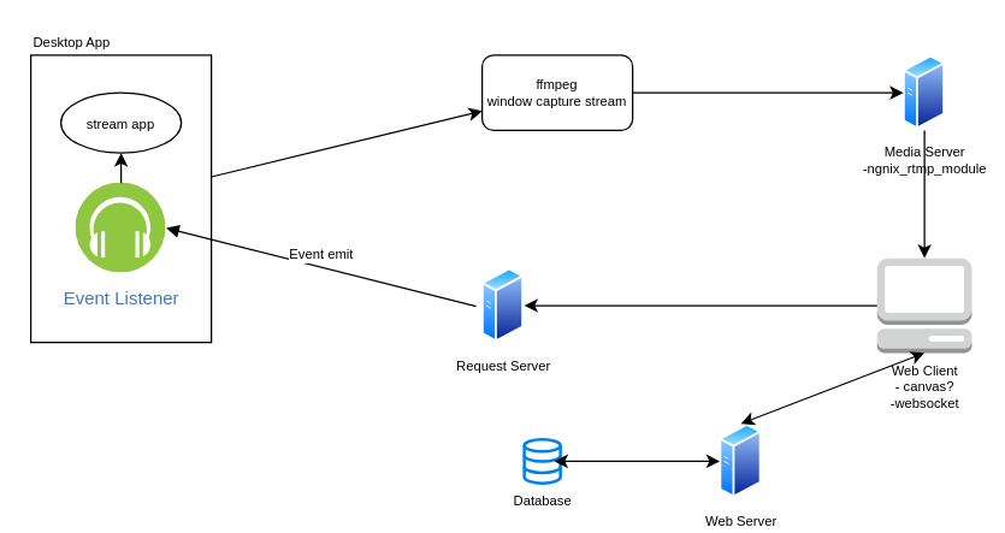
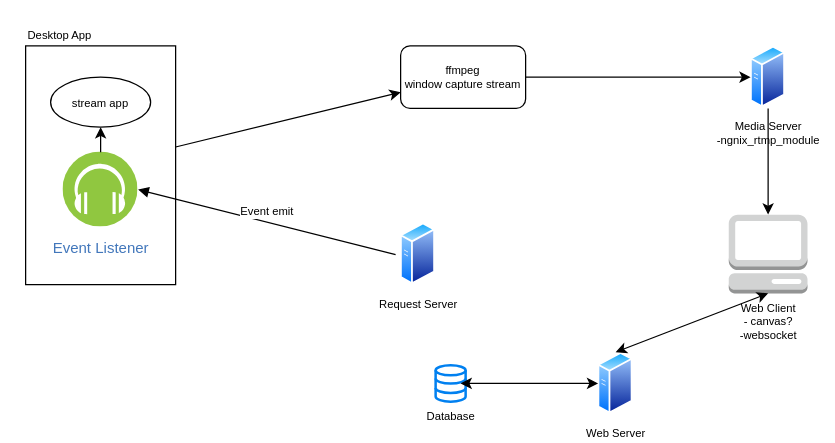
  <mxCell id="0" />
  <mxCell id="1" parent="0" />
  <mxCell id="2" value="" style="rounded=0;whiteSpace=wrap;html=1;fontSize=9;" vertex="1" parent="1"><mxGeometry x="20" y="36" width="120" height="191" as="geometry" /></mxCell>
  <mxCell id="3" value="&lt;span style=&quot;font-size: 9px ; text-align: left&quot;&gt;stream app&lt;/span&gt;" style="ellipse;whiteSpace=wrap;html=1;" vertex="1" parent="1"><mxGeometry x="40" y="61" width="80" height="40" as="geometry" /></mxCell>
  <mxCell id="4" value="Event Listener" style="aspect=fixed;perimeter=ellipsePerimeter;html=1;align=center;shadow=0;dashed=0;fontColor=#4277BB;labelBackgroundColor=#ffffff;fontSize=12;spacingTop=3;image;image=img/lib/ibm/blockchain/event_listener.svg;" vertex="1" parent="1"><mxGeometry x="50" y="121" width="60" height="60" as="geometry" /></mxCell>
  <mxCell id="5" value="" style="endArrow=classic;html=1;fontSize=9;entryX=0.5;entryY=1;entryDx=0;entryDy=0;exitX=0.5;exitY=0;exitDx=0;exitDy=0;" edge="1" parent="1" source="4" target="3"><mxGeometry width="50" height="50" relative="1" as="geometry"><mxPoint x="20" y="291" as="sourcePoint" /><mxPoint x="70" y="241" as="targetPoint" /></mxGeometry></mxCell>
  <mxCell id="6" value="" style="endArrow=classic;html=1;fontSize=9;" edge="1" parent="1" source="2" target="7"><mxGeometry width="50" height="50" relative="1" as="geometry"><mxPoint x="140" y="76" as="sourcePoint" /><mxPoint x="260" y="61" as="targetPoint" /></mxGeometry></mxCell>
  <mxCell id="7" value="ffmpeg&lt;br&gt;window capture stream" style="rounded=1;whiteSpace=wrap;html=1;fontSize=9;" vertex="1" parent="1"><mxGeometry x="320" y="36" width="100" height="50" as="geometry" /></mxCell>
  <mxCell id="8" value="Media Server&lt;br&gt;-ngnix_rtmp_module" style="aspect=fixed;perimeter=ellipsePerimeter;html=1;align=center;shadow=0;dashed=0;spacingTop=3;image;image=img/lib/active_directory/generic_server.svg;fontSize=9;" vertex="1" parent="1"><mxGeometry x="600" y="36" width="28.0" height="50" as="geometry" /></mxCell>
  <mxCell id="9" value="" style="endArrow=classic;html=1;fontSize=9;exitX=1;exitY=0.5;exitDx=0;exitDy=0;entryX=0;entryY=0.5;entryDx=0;entryDy=0;" edge="1" parent="1" source="7" target="8"><mxGeometry width="50" height="50" relative="1" as="geometry"><mxPoint x="390" y="61" as="sourcePoint" /><mxPoint x="530" y="61" as="targetPoint" /></mxGeometry></mxCell>
  <mxCell id="10" value="Web Client&lt;br&gt;- canvas?&lt;br&gt;-websocket&lt;br&gt;" style="outlineConnect=0;dashed=0;verticalLabelPosition=bottom;verticalAlign=top;align=center;html=1;shape=mxgraph.aws3.management_console;fillColor=#D2D3D3;gradientColor=none;fontSize=9;" vertex="1" parent="1"><mxGeometry x="582.5" y="171" width="63" height="63" as="geometry" /></mxCell>
  <mxCell id="11" value="" style="endArrow=classic;html=1;fontSize=9;entryX=0.5;entryY=0;entryDx=0;entryDy=0;entryPerimeter=0;" edge="1" parent="1" source="8" target="10"><mxGeometry width="50" height="50" relative="1" as="geometry"><mxPoint x="390" y="71" as="sourcePoint" /><mxPoint x="610" y="71" as="targetPoint" /><Array as="points" /></mxGeometry></mxCell>
  <mxCell id="12" value="Request Server" style="aspect=fixed;perimeter=ellipsePerimeter;html=1;align=center;shadow=0;dashed=0;spacingTop=3;image;image=img/lib/active_directory/generic_server.svg;fontSize=9;" vertex="1" parent="1"><mxGeometry x="320" y="177.5" width="28.0" height="50" as="geometry" /></mxCell>
- <mxCell id="13" value="" style="endArrow=classic;html=1;fontSize=9;exitX=0;exitY=0.5;exitDx=0;exitDy=0;exitPerimeter=0;" edge="1" parent="1" source="10" target="12"><mxGeometry width="50" height="50" relative="1" as="geometry"><mxPoint x="580" y="251" as="sourcePoint" /><mxPoint x="630" y="201" as="targetPoint" /></mxGeometry></mxCell>
  <mxCell id="14" value="Event emit" style="html=1;verticalAlign=bottom;endArrow=block;fontSize=9;entryX=1;entryY=0.5;entryDx=0;entryDy=0;" edge="1" parent="1" target="4"><mxGeometry width="80" relative="1" as="geometry"><mxPoint x="316" y="203" as="sourcePoint" /><mxPoint x="240" y="251" as="targetPoint" /></mxGeometry></mxCell>
  <mxCell id="15" value="Web Server" style="aspect=fixed;perimeter=ellipsePerimeter;html=1;align=center;shadow=0;dashed=0;spacingTop=3;image;image=img/lib/active_directory/generic_server.svg;fontSize=9;" vertex="1" parent="1"><mxGeometry x="478" y="281" width="28.0" height="50" as="geometry" /></mxCell>
  <mxCell id="16" value="Database" style="html=1;verticalLabelPosition=bottom;align=center;labelBackgroundColor=#ffffff;verticalAlign=top;strokeWidth=2;strokeColor=#0080F0;fillColor=#ffffff;shadow=0;dashed=0;shape=mxgraph.ios7.icons.data;fontSize=9;" vertex="1" parent="1"><mxGeometry x="348" y="291.5" width="24" height="29.1" as="geometry" /></mxCell>
  <mxCell id="17" value="" style="endArrow=classic;startArrow=classic;html=1;fontSize=9;" edge="1" parent="1"><mxGeometry width="50" height="50" relative="1" as="geometry"><mxPoint x="478" y="306" as="sourcePoint" /><mxPoint x="368" y="306" as="targetPoint" /></mxGeometry></mxCell>
  <mxCell id="18" value="" style="endArrow=classic;startArrow=classic;html=1;fontSize=9;entryX=0.5;entryY=1;entryDx=0;entryDy=0;entryPerimeter=0;exitX=0.5;exitY=0;exitDx=0;exitDy=0;" edge="1" parent="1" source="15" target="10"><mxGeometry width="50" height="50" relative="1" as="geometry"><mxPoint x="590" y="321" as="sourcePoint" /><mxPoint x="640" y="271" as="targetPoint" /></mxGeometry></mxCell>
  <mxCell id="19" value="Desktop App" style="text;html=1;resizable=0;points=[];autosize=1;align=left;verticalAlign=top;spacingTop=-4;fontSize=9;" vertex="1" parent="1"><mxGeometry x="20" y="20" width="70" height="10" as="geometry" /></mxCell>
